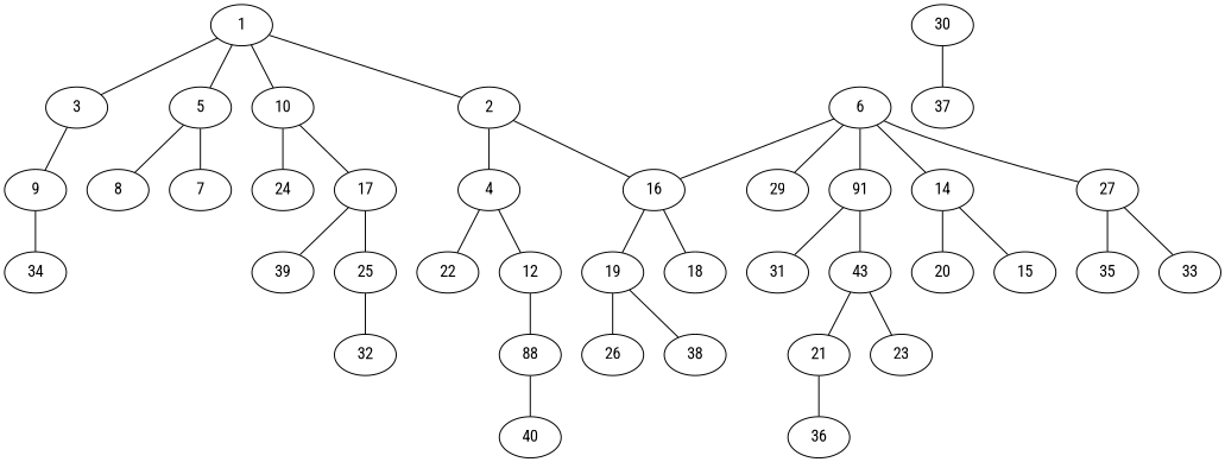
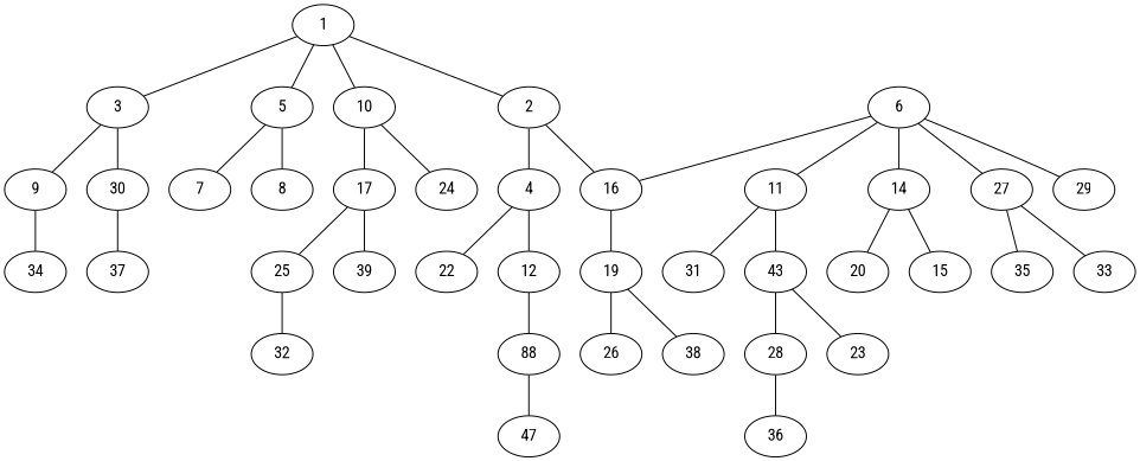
  graph {
    fontname="Roboto Condensed"
    node [fontname="Roboto Condensed"]
    edge [fontname="Roboto Condensed"]
    1
    2
    3
    5
    10
    4
    16
    9
    30
    7
    8
    17
    24
    12
    22
    6
-   11 [label=91]
+   11
    14
    27
    29
    34
    37
    25
    39
    n25 [label=88]
    n26 [label=43]
    31
    15
    20
-   18
    19
    33
    35
-   40
-   21
+   40 [label=47]
+   21 [label=28]
    23
    26
    38
    32
    36
    1 -- 2
    1 -- 3
    1 -- 5
    1 -- 10
    2 -- 4
    2 -- 16
    3 -- 9
+   3 -- 30
    5 -- 7
    5 -- 8
    10 -- 17
    10 -- 24
    4 -- 12
    4 -- 22
-   16 -- 18
    16 -- 19
    9 -- 34
    30 -- 37
    17 -- 25
    17 -- 39
    12 -- n25
    6 -- 16
    6 -- 11
    6 -- 14
    6 -- 27
    6 -- 29
    11 -- n26
    11 -- 31
    14 -- 15
    14 -- 20
    27 -- 33
    27 -- 35
    25 -- 32
    n25 -- 40
    n26 -- 21
    n26 -- 23
    19 -- 26
    19 -- 38
    21 -- 36
  }
